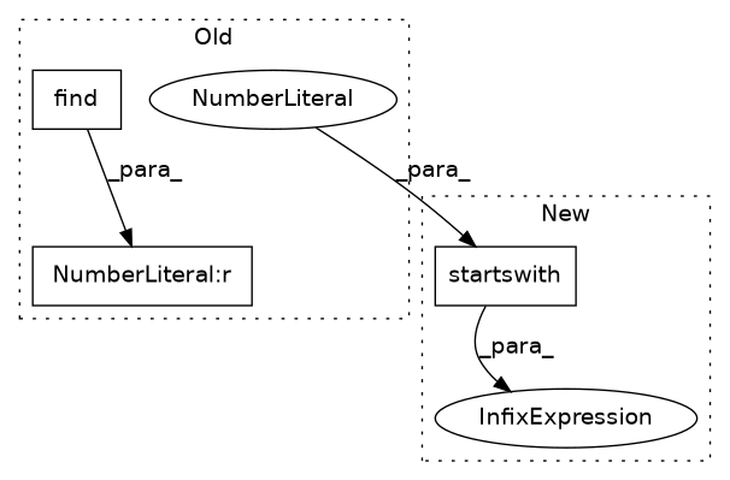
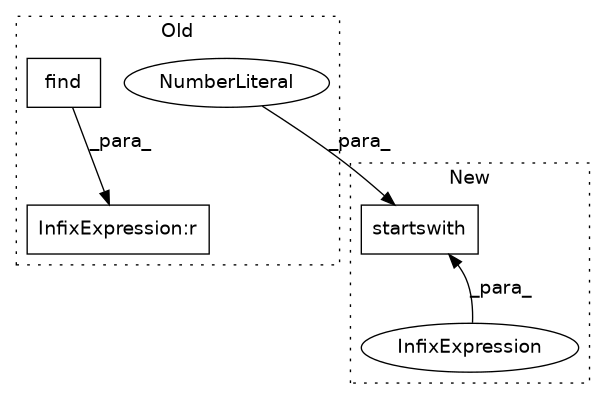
  digraph {
    fontname="DejaVu Sans"
    node [a=32 fontname="DejaVu Sans" shape=box]
    edge [fontname="DejaVu Sans"]
    n1 [l="5,1" label=find s="3391,3409"]
-   n2 [a=27 l=4 label="NumberLiteral:r" s=3410]
+   n2 [a=27 l=4 label="InfixExpression:r" s=3410]
    n3 [a=34 l=1 label=NumberLiteral s=3414 shape=ellipse]
    n4 [l="11,1" label=startswith s="3421,3445"]
    n5 [a=45 l=13 label=InfixExpression s=3432 shape=ellipse]
    subgraph cluster_1 {
      label=Old
      style=dotted
      n1
      n2
      n3
    }
    subgraph cluster_2 {
      label=New
      style=dotted
      n4
      n5
    }
    n1 -> n2 [label=_para_]
    n3 -> n4 [label=_para_]
-   n4 -> n5 [label=_para_]
+   n5 -> n4 [label=_para_]
  }
